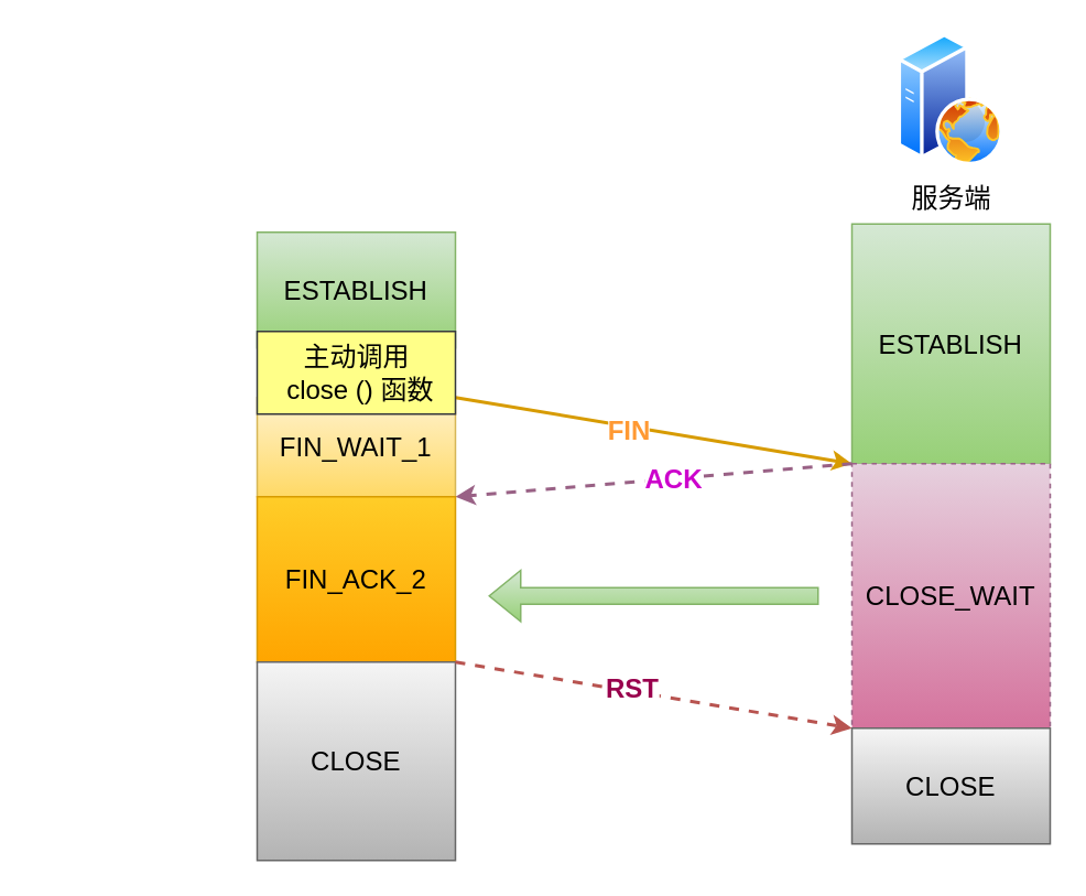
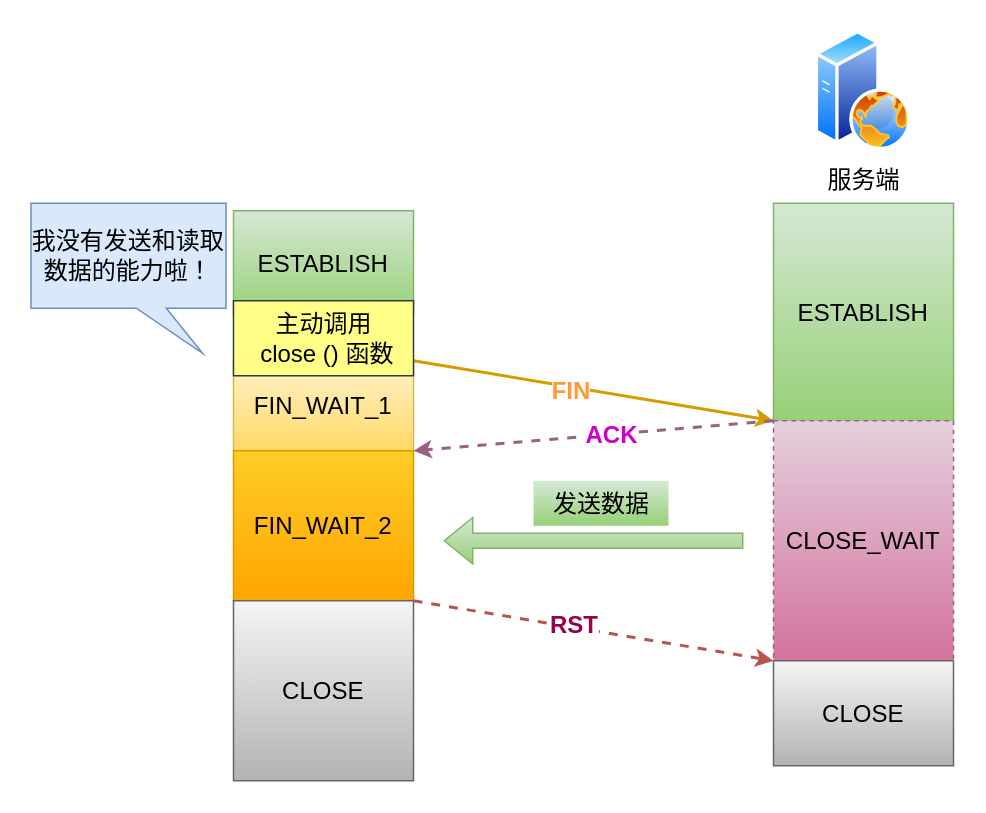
  <mxCell id="0" />
  <mxCell id="1" parent="0" />
  <mxCell id="2" value="ESTABLISH" style="rounded=0;whiteSpace=wrap;html=1;fontSize=16;fillColor=#d5e8d4;strokeColor=#82b366;gradientColor=#97d077;" vertex="1" parent="1"><mxGeometry x="155" y="140" width="120" height="70" as="geometry" /></mxCell>
  <mxCell id="3" value="服务端" style="aspect=fixed;perimeter=ellipsePerimeter;html=1;align=center;shadow=0;dashed=0;spacingTop=3;image;image=img/lib/active_directory/web_server.svg;fontSize=16;" vertex="1" parent="1"><mxGeometry x="543" y="20" width="64" height="80" as="geometry" /></mxCell>
  <mxCell id="4" value="ESTABLISH" style="rounded=0;whiteSpace=wrap;html=1;fontSize=16;fillColor=#d5e8d4;strokeColor=#82b366;gradientColor=#97d077;" vertex="1" parent="1"><mxGeometry x="515" y="135" width="120" height="145" as="geometry" /></mxCell>
  <mxCell id="5" value="FIN_WAIT_1" style="rounded=0;whiteSpace=wrap;html=1;fontSize=16;fillColor=#fff2cc;strokeColor=#d6b656;gradientColor=#ffd966;" vertex="1" parent="1"><mxGeometry x="155" y="240" width="120" height="60" as="geometry" /></mxCell>
  <mxCell id="6" value="&lt;b style=&quot;color: rgb(255, 153, 51); font-size: 16px;&quot;&gt;FIN&lt;/b&gt;" style="rounded=0;orthogonalLoop=1;jettySize=auto;html=1;fontSize=16;exitX=1;exitY=0;exitDx=0;exitDy=0;fillColor=#ffcd28;gradientColor=#ffa500;strokeColor=#d79b00;strokeWidth=2;entryX=0;entryY=0;entryDx=0;entryDy=0;" edge="1" parent="1" target="7"><mxGeometry x="-0.12" y="-2" relative="1" as="geometry"><mxPoint x="585" y="240" as="targetPoint" /><mxPoint as="offset" /><mxPoint x="275" y="240" as="sourcePoint" /></mxGeometry></mxCell>
  <mxCell id="7" value="CLOSE_WAIT" style="rounded=0;whiteSpace=wrap;html=1;fontSize=16;fillColor=#e6d0de;strokeColor=#996185;gradientColor=#d5739d;dashed=1;" vertex="1" parent="1"><mxGeometry x="515" y="280" width="120" height="160" as="geometry" /></mxCell>
  <mxCell id="8" value="&lt;b style=&quot;font-size: 16px;&quot;&gt;&lt;font color=&quot;#cc00cc&quot;&gt;ACK&lt;br&gt;&lt;/font&gt;&lt;/b&gt;" style="rounded=0;orthogonalLoop=1;jettySize=auto;html=1;fontSize=16;fillColor=#e6d0de;gradientColor=#d5739d;strokeColor=#996185;strokeWidth=2;entryX=1;entryY=1;entryDx=0;entryDy=0;exitX=0;exitY=0;exitDx=0;exitDy=0;dashed=1;" edge="1" parent="1" target="5" source="7"><mxGeometry x="-0.106" relative="1" as="geometry"><mxPoint x="285" y="300" as="targetPoint" /><mxPoint as="offset" /><mxPoint x="585" y="300" as="sourcePoint" /></mxGeometry></mxCell>
- <mxCell id="9" value="FIN_ACK_2" style="rounded=0;whiteSpace=wrap;html=1;fontSize=16;fillColor=#ffcd28;strokeColor=#d79b00;gradientColor=#ffa500;" vertex="1" parent="1"><mxGeometry x="155" y="300" width="120" height="100" as="geometry" /></mxCell>
+ <mxCell id="9" value="FIN_WAIT_2" style="rounded=0;whiteSpace=wrap;html=1;fontSize=16;fillColor=#ffcd28;strokeColor=#d79b00;gradientColor=#ffa500;" vertex="1" parent="1"><mxGeometry x="155" y="300" width="120" height="100" as="geometry" /></mxCell>
  <mxCell id="10" value="CLOSE" style="rounded=0;whiteSpace=wrap;html=1;fontSize=16;fillColor=#f5f5f5;strokeColor=#666666;gradientColor=#b3b3b3;" vertex="1" parent="1"><mxGeometry x="155" y="400" width="120" height="120" as="geometry" /></mxCell>
  <mxCell id="11" value="&lt;b style=&quot;font-size: 16px;&quot;&gt;&lt;font color=&quot;#99004d&quot;&gt;RST&lt;br&gt;&lt;/font&gt;&lt;/b&gt;" style="rounded=0;orthogonalLoop=1;jettySize=auto;html=1;fontSize=16;exitX=1;exitY=1;exitDx=0;exitDy=0;fillColor=#f8cecc;gradientColor=#ea6b66;strokeColor=#b85450;strokeWidth=2;entryX=0;entryY=1;entryDx=0;entryDy=0;dashed=1;" edge="1" parent="1" target="7" source="9"><mxGeometry x="-0.116" y="2" relative="1" as="geometry"><mxPoint x="585" y="460" as="targetPoint" /><mxPoint as="offset" /><mxPoint x="275" y="460" as="sourcePoint" /></mxGeometry></mxCell>
  <mxCell id="12" value="CLOSE" style="rounded=0;whiteSpace=wrap;html=1;fontSize=16;fillColor=#f5f5f5;strokeColor=#666666;gradientColor=#b3b3b3;" vertex="1" parent="1"><mxGeometry x="515" y="440" width="120" height="70" as="geometry" /></mxCell>
  <mxCell id="13" value="主动调用&lt;br&gt;&amp;nbsp;close () 函数" style="text;html=1;align=center;verticalAlign=middle;resizable=0;points=[];autosize=1;strokeColor=#36393d;fillColor=#ffff88;fontSize=16;" vertex="1" parent="1"><mxGeometry x="155" y="200" width="120" height="50" as="geometry" /></mxCell>
+ <mxCell id="14" value="我没有发送和读取数据的能力啦！" style="shape=callout;whiteSpace=wrap;html=1;perimeter=calloutPerimeter;fillColor=#dae8fc;strokeColor=#6c8ebf;size=30;position=0.54;base=20;position2=0.88;fontSize=16;" vertex="1" parent="1"><mxGeometry x="20" y="135" width="130" height="100" as="geometry" /></mxCell>
  <mxCell id="15" value="" style="shape=flexArrow;endArrow=classic;html=1;rounded=0;fontSize=16;fillColor=#d5e8d4;strokeColor=#82b366;gradientColor=#97d077;" edge="1" parent="1"><mxGeometry width="50" height="50" relative="1" as="geometry"><mxPoint x="495" y="360" as="sourcePoint" /><mxPoint x="295" y="360" as="targetPoint" /></mxGeometry></mxCell>
+ <mxCell id="16" value="发送数据" style="text;html=1;align=center;verticalAlign=middle;resizable=0;points=[];autosize=1;strokeColor=none;fillColor=#d5e8d4;fontSize=16;gradientColor=#97d077;" vertex="1" parent="1"><mxGeometry x="355" y="320" width="90" height="30" as="geometry" /></mxCell>
